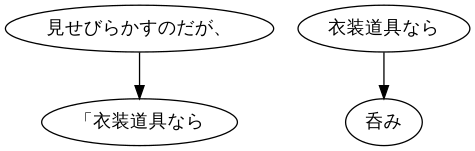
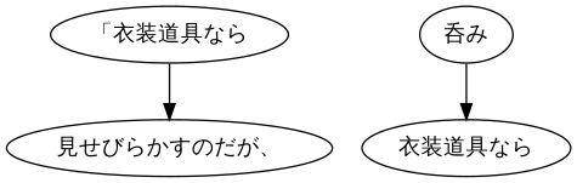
  digraph {
    n1 [label="「衣装道具なら"]
    n2 [label="見せびらかすのだが、"]
    n3 [label="衣装道具なら"]
    n4 [label="呑み"]
-   n2 -> n1
-   n3 -> n4
+   n1 -> n2
+   n4 -> n3
  }
